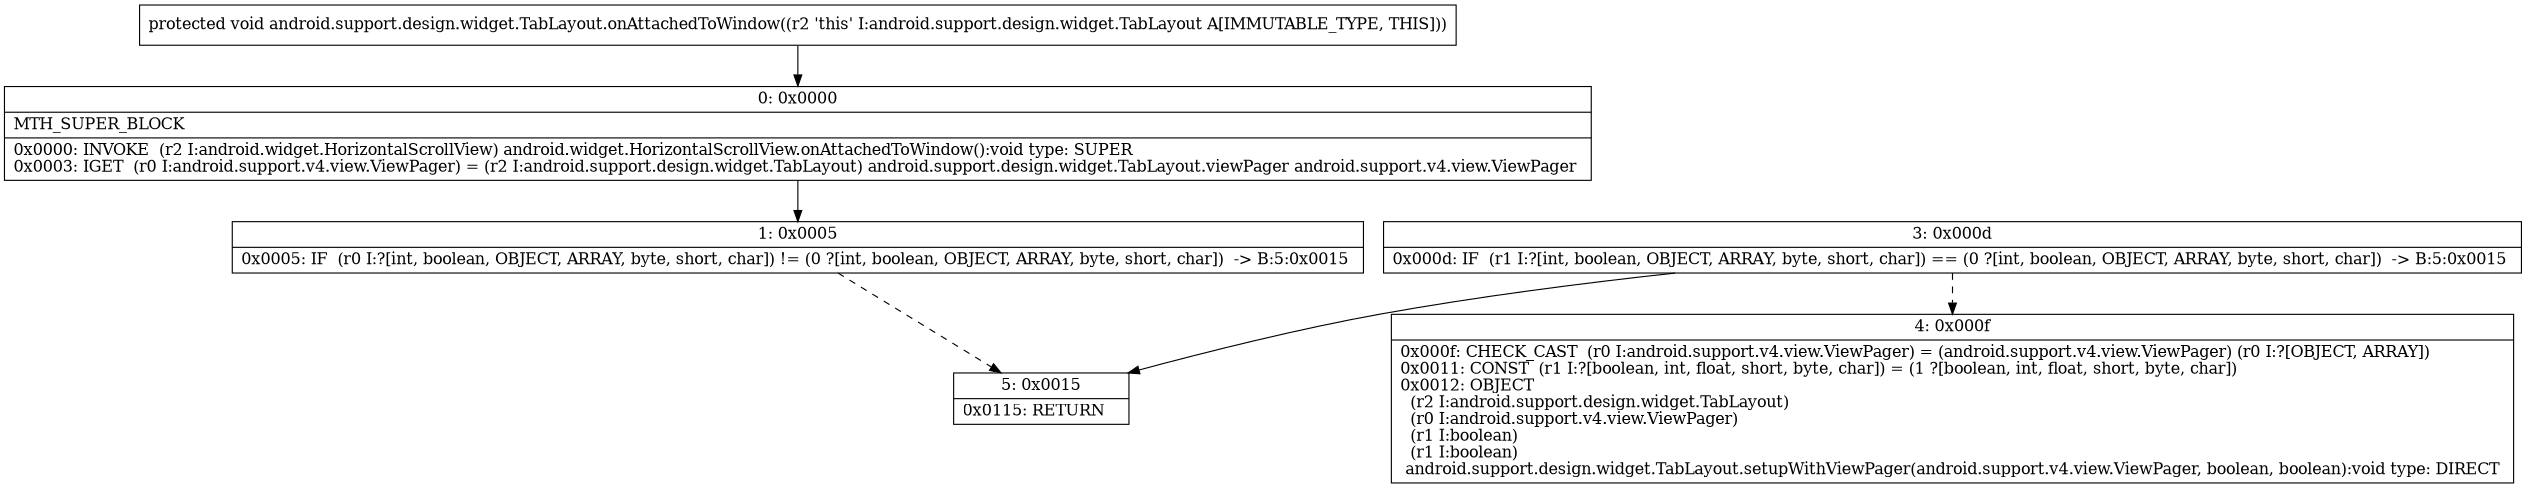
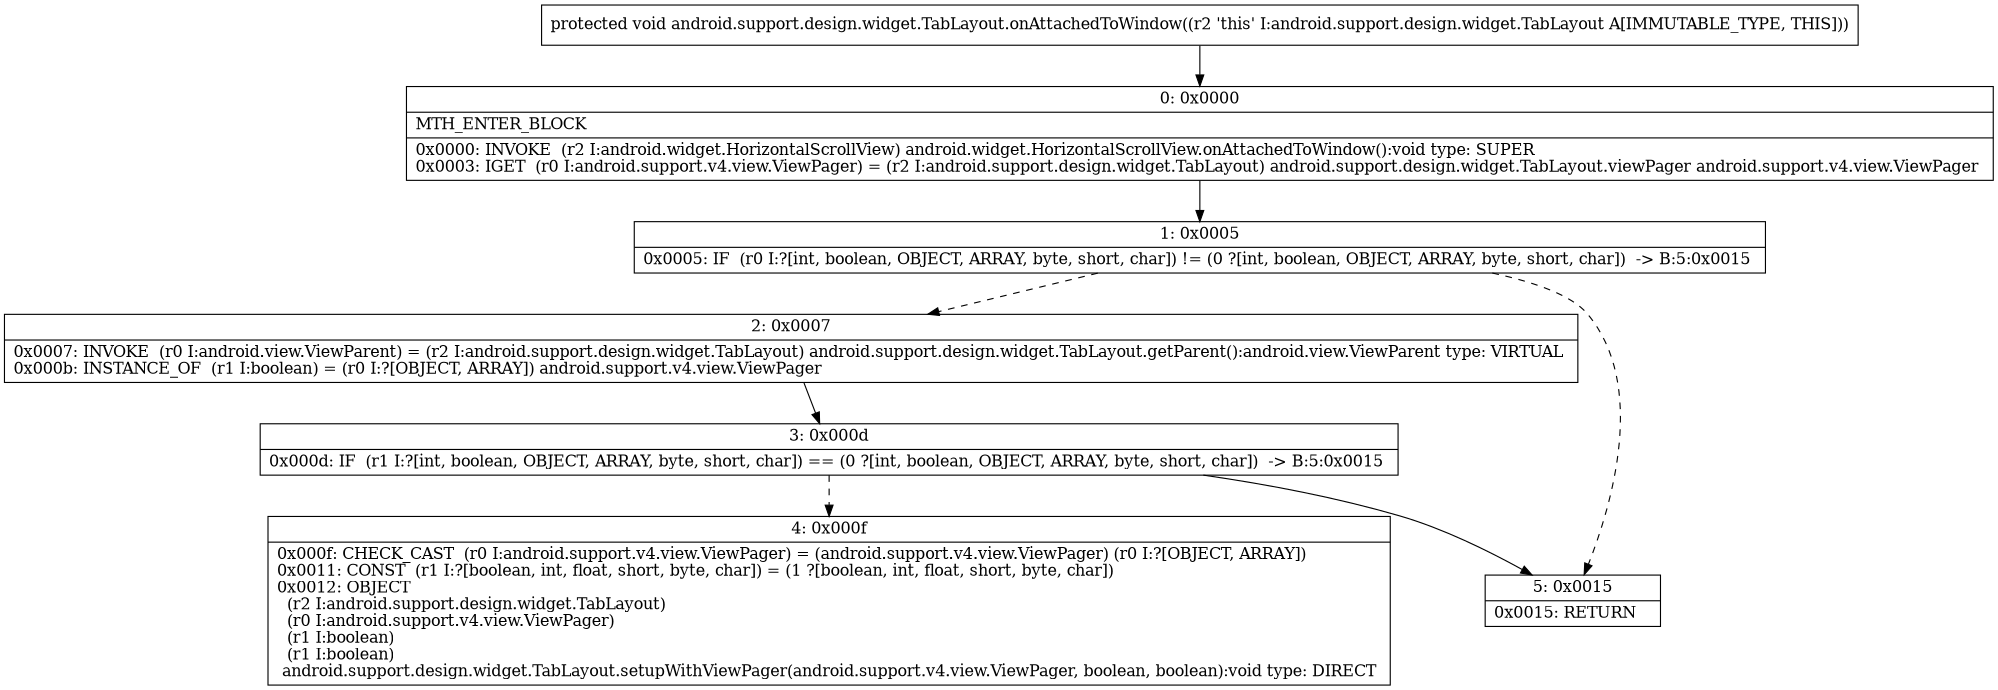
  digraph {
    node [shape=record]
-   n1 [label="{0\:\ 0x0000|MTH_SUPER_BLOCK\l|0x0000: INVOKE  (r2 I:android.widget.HorizontalScrollView) android.widget.HorizontalScrollView.onAttachedToWindow():void type: SUPER \l0x0003: IGET  (r0 I:android.support.v4.view.ViewPager) = (r2 I:android.support.design.widget.TabLayout) android.support.design.widget.TabLayout.viewPager android.support.v4.view.ViewPager \l}"]
+   n1 [label="{0\:\ 0x0000|MTH_ENTER_BLOCK\l|0x0000: INVOKE  (r2 I:android.widget.HorizontalScrollView) android.widget.HorizontalScrollView.onAttachedToWindow():void type: SUPER \l0x0003: IGET  (r0 I:android.support.v4.view.ViewPager) = (r2 I:android.support.design.widget.TabLayout) android.support.design.widget.TabLayout.viewPager android.support.v4.view.ViewPager \l}"]
    n2 [label="{1\:\ 0x0005|0x0005: IF  (r0 I:?[int, boolean, OBJECT, ARRAY, byte, short, char]) != (0 ?[int, boolean, OBJECT, ARRAY, byte, short, char])  \-\> B:5:0x0015 \l}"]
-   n4 [label="{5\:\ 0x0015|0x0115: RETURN   \l}"]
+   n3 [label="{2\:\ 0x0007|0x0007: INVOKE  (r0 I:android.view.ViewParent) = (r2 I:android.support.design.widget.TabLayout) android.support.design.widget.TabLayout.getParent():android.view.ViewParent type: VIRTUAL \l0x000b: INSTANCE_OF  (r1 I:boolean) = (r0 I:?[OBJECT, ARRAY]) android.support.v4.view.ViewPager \l}"]
+   n4 [label="{5\:\ 0x0015|0x0015: RETURN   \l}"]
    n5 [label="{3\:\ 0x000d|0x000d: IF  (r1 I:?[int, boolean, OBJECT, ARRAY, byte, short, char]) == (0 ?[int, boolean, OBJECT, ARRAY, byte, short, char])  \-\> B:5:0x0015 \l}"]
    n6 [label="{4\:\ 0x000f|0x000f: CHECK_CAST  (r0 I:android.support.v4.view.ViewPager) = (android.support.v4.view.ViewPager) (r0 I:?[OBJECT, ARRAY]) \l0x0011: CONST  (r1 I:?[boolean, int, float, short, byte, char]) = (1 ?[boolean, int, float, short, byte, char]) \l0x0012: OBJECT  \l  (r2 I:android.support.design.widget.TabLayout)\l  (r0 I:android.support.v4.view.ViewPager)\l  (r1 I:boolean)\l  (r1 I:boolean)\l android.support.design.widget.TabLayout.setupWithViewPager(android.support.v4.view.ViewPager, boolean, boolean):void type: DIRECT \l}"]
    n7 [label="{protected void android.support.design.widget.TabLayout.onAttachedToWindow((r2 'this' I:android.support.design.widget.TabLayout A[IMMUTABLE_TYPE, THIS])) }"]
    n1 -> n2
+   n2 -> n3 [style=dashed]
    n2 -> n4 [style=dashed]
+   n3 -> n5
    n5 -> n4
    n5 -> n6 [style=dashed]
    n7 -> n1
  }
